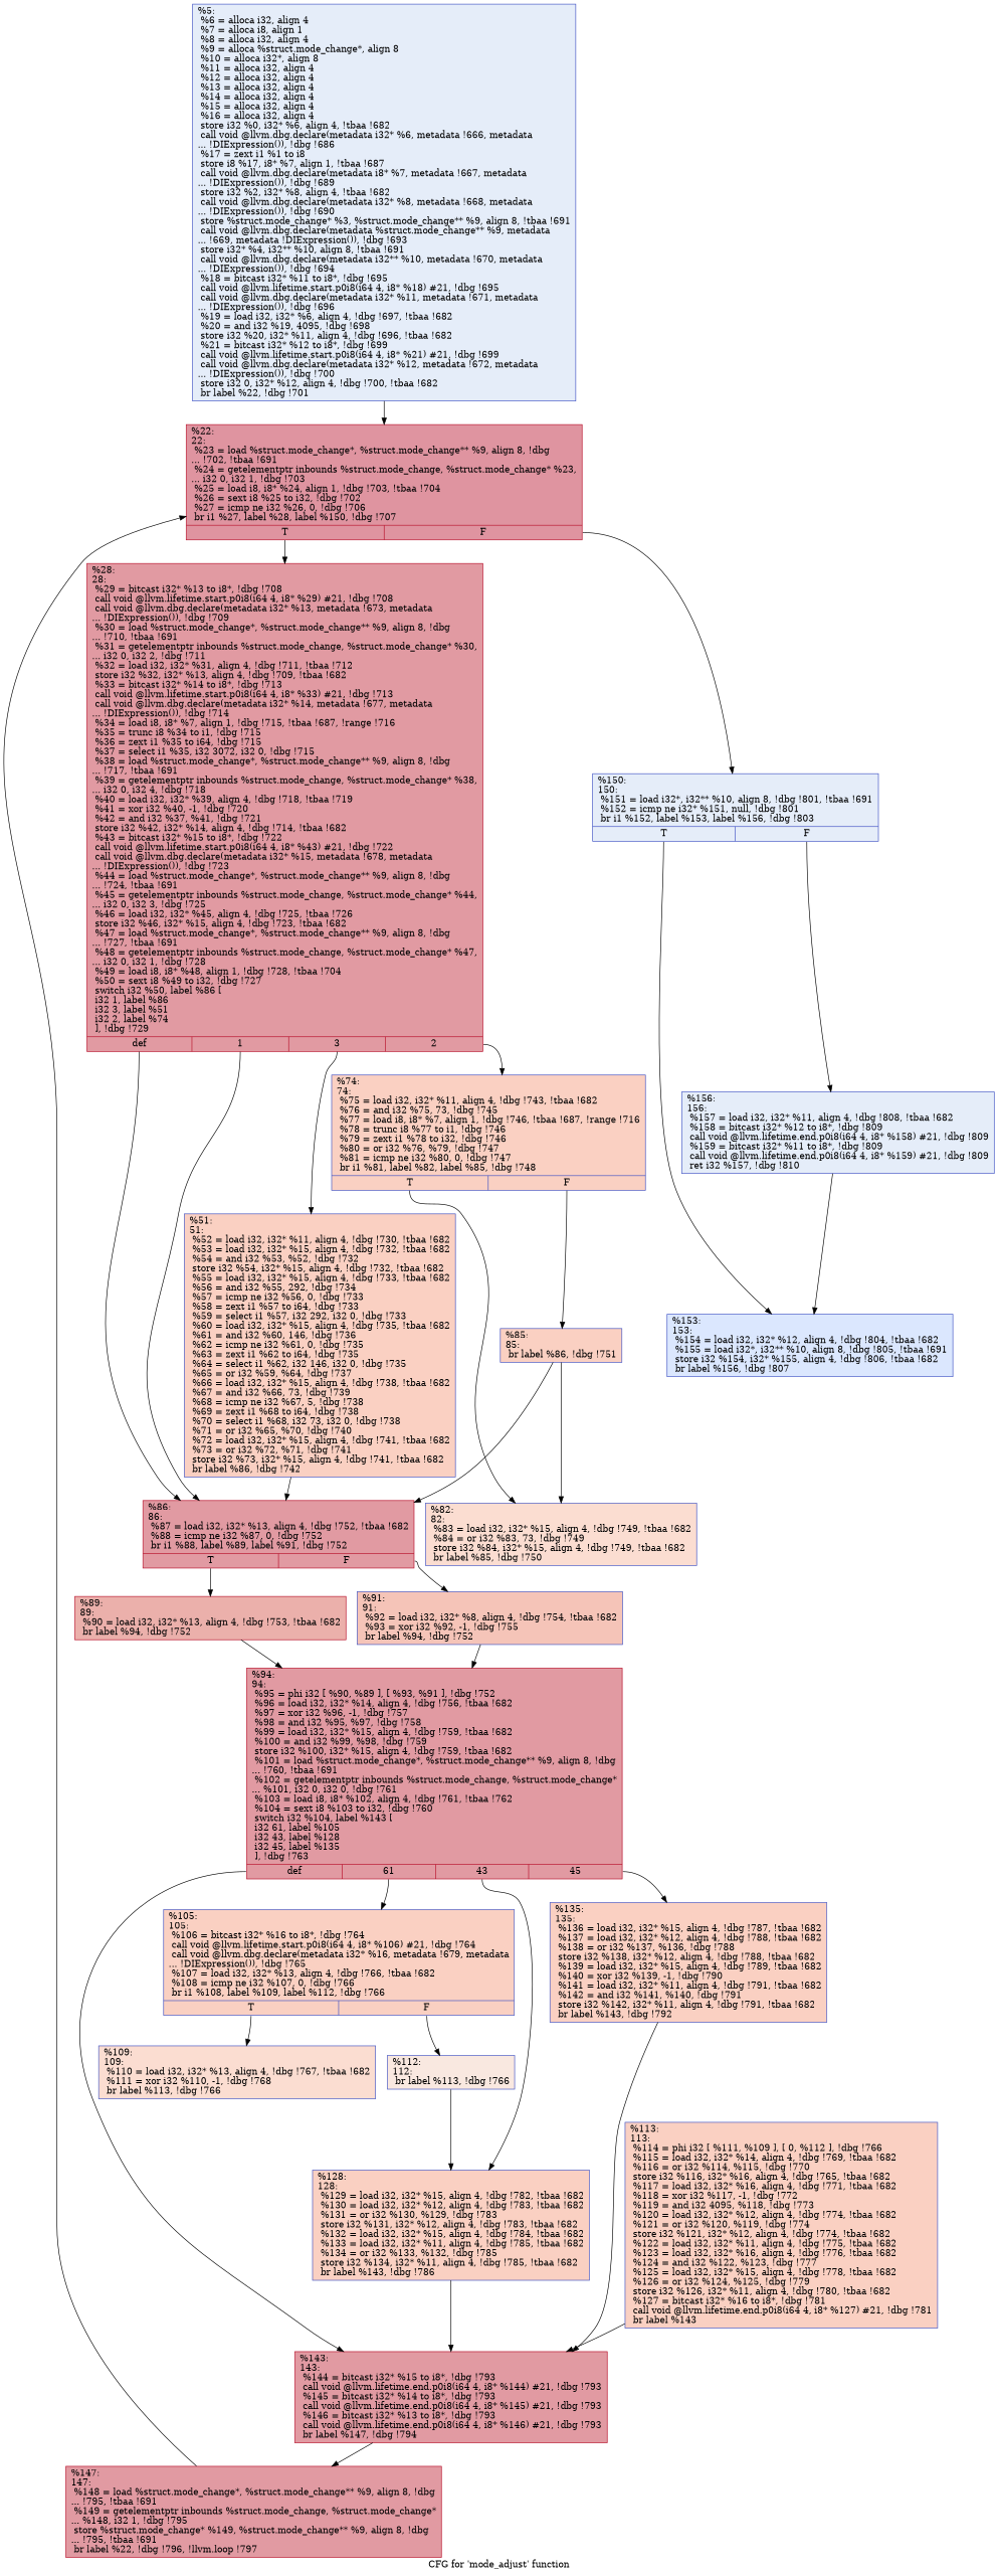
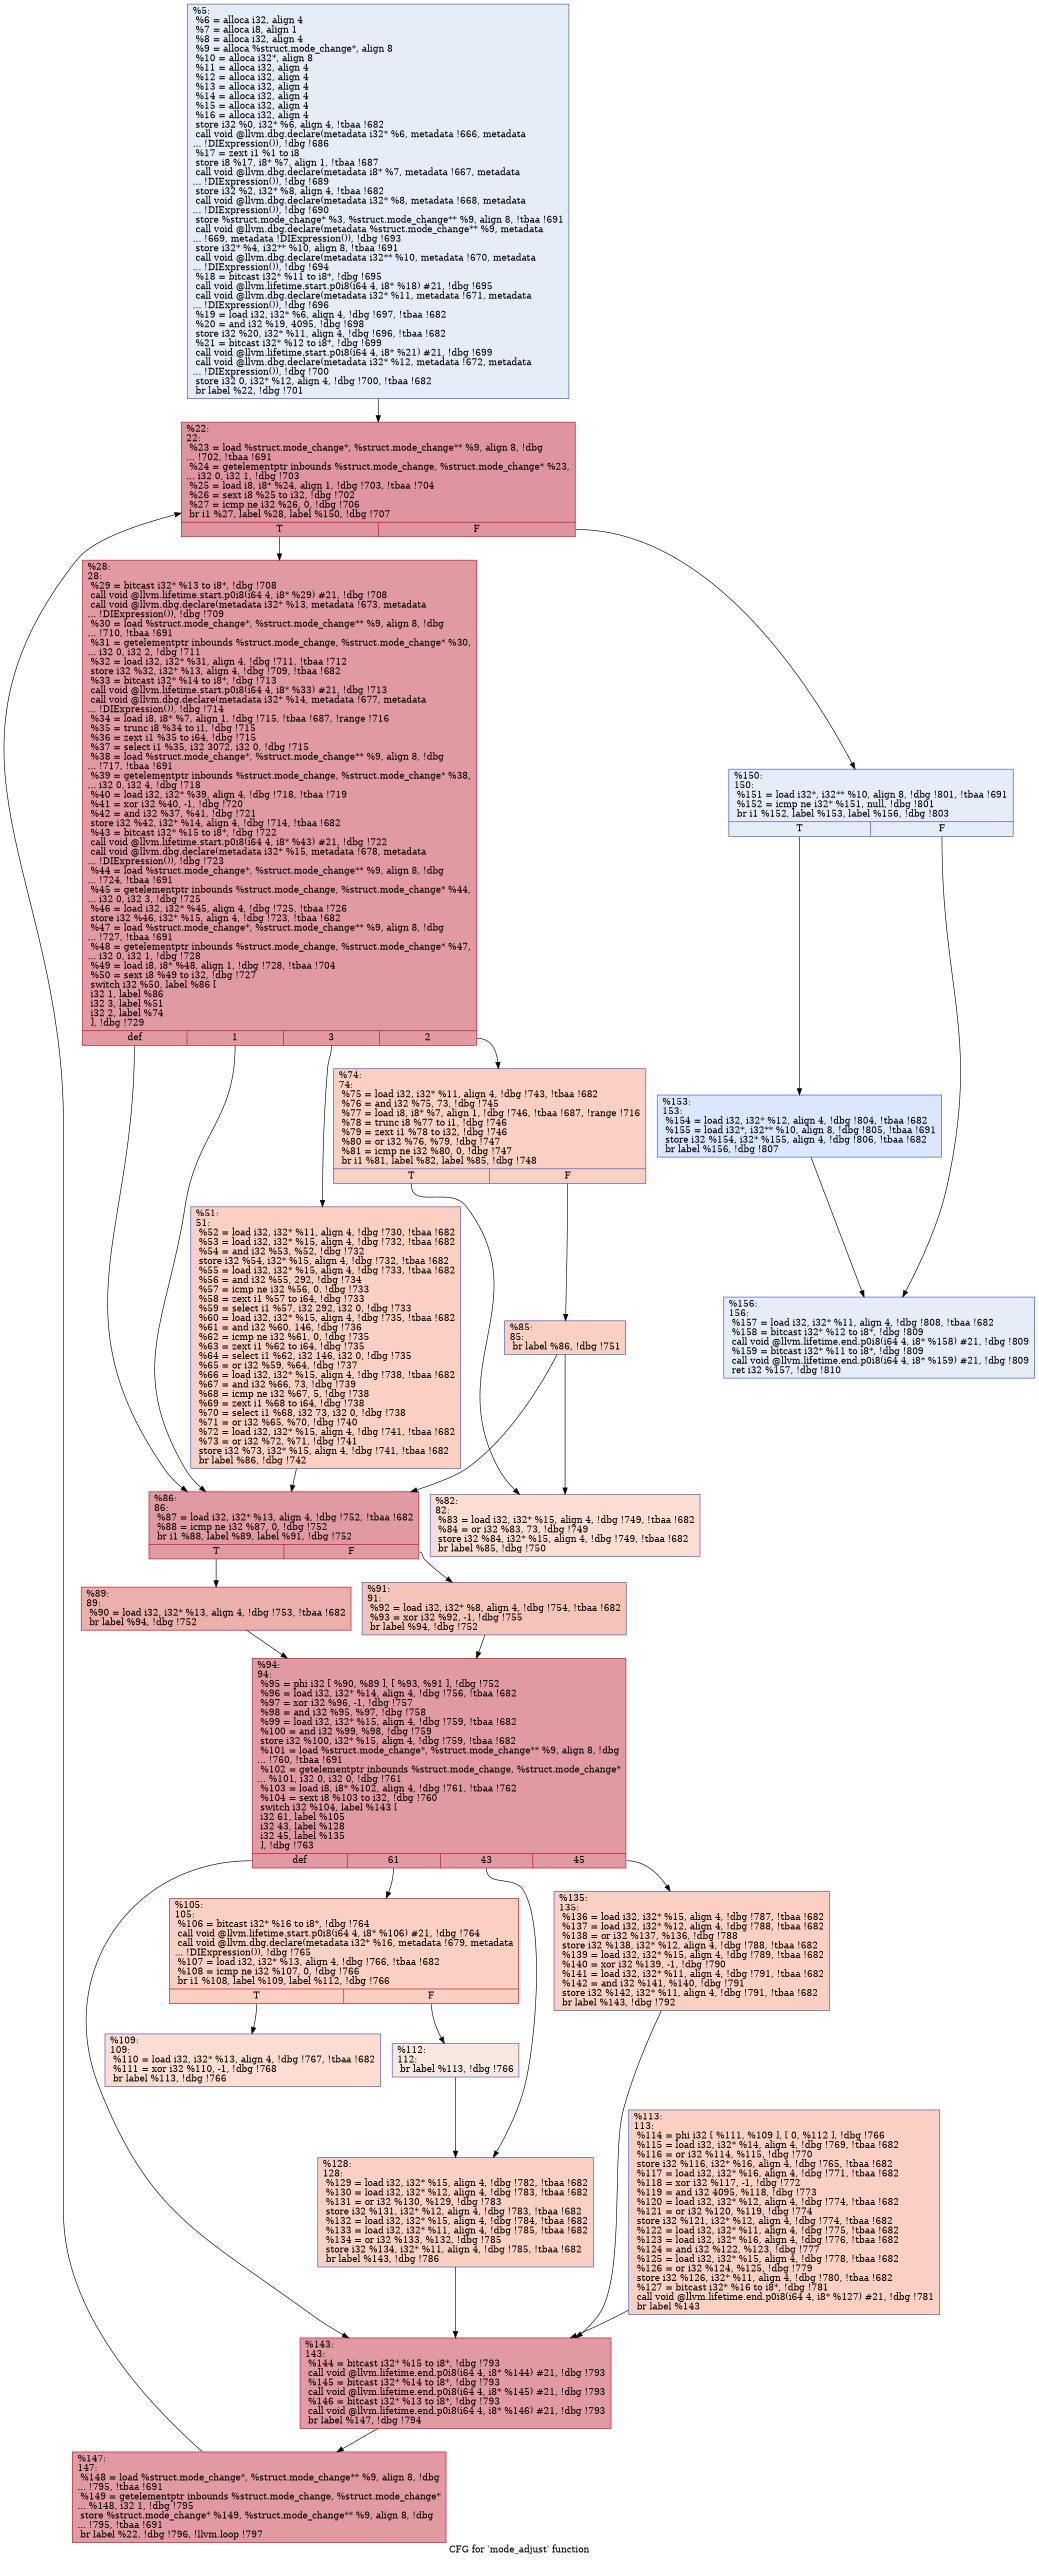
  digraph {
    label="CFG for 'mode_adjust' function"
    node [color="#3d50c3ff" fillcolor="#f3947570" shape=record style=filled]
    n1 [fillcolor="#c5d6f270" label="{%5:\l  %6 = alloca i32, align 4\l  %7 = alloca i8, align 1\l  %8 = alloca i32, align 4\l  %9 = alloca %struct.mode_change*, align 8\l  %10 = alloca i32*, align 8\l  %11 = alloca i32, align 4\l  %12 = alloca i32, align 4\l  %13 = alloca i32, align 4\l  %14 = alloca i32, align 4\l  %15 = alloca i32, align 4\l  %16 = alloca i32, align 4\l  store i32 %0, i32* %6, align 4, !tbaa !682\l  call void @llvm.dbg.declare(metadata i32* %6, metadata !666, metadata\l... !DIExpression()), !dbg !686\l  %17 = zext i1 %1 to i8\l  store i8 %17, i8* %7, align 1, !tbaa !687\l  call void @llvm.dbg.declare(metadata i8* %7, metadata !667, metadata\l... !DIExpression()), !dbg !689\l  store i32 %2, i32* %8, align 4, !tbaa !682\l  call void @llvm.dbg.declare(metadata i32* %8, metadata !668, metadata\l... !DIExpression()), !dbg !690\l  store %struct.mode_change* %3, %struct.mode_change** %9, align 8, !tbaa !691\l  call void @llvm.dbg.declare(metadata %struct.mode_change** %9, metadata\l... !669, metadata !DIExpression()), !dbg !693\l  store i32* %4, i32** %10, align 8, !tbaa !691\l  call void @llvm.dbg.declare(metadata i32** %10, metadata !670, metadata\l... !DIExpression()), !dbg !694\l  %18 = bitcast i32* %11 to i8*, !dbg !695\l  call void @llvm.lifetime.start.p0i8(i64 4, i8* %18) #21, !dbg !695\l  call void @llvm.dbg.declare(metadata i32* %11, metadata !671, metadata\l... !DIExpression()), !dbg !696\l  %19 = load i32, i32* %6, align 4, !dbg !697, !tbaa !682\l  %20 = and i32 %19, 4095, !dbg !698\l  store i32 %20, i32* %11, align 4, !dbg !696, !tbaa !682\l  %21 = bitcast i32* %12 to i8*, !dbg !699\l  call void @llvm.lifetime.start.p0i8(i64 4, i8* %21) #21, !dbg !699\l  call void @llvm.dbg.declare(metadata i32* %12, metadata !672, metadata\l... !DIExpression()), !dbg !700\l  store i32 0, i32* %12, align 4, !dbg !700, !tbaa !682\l  br label %22, !dbg !701\l}"]
    n2 [color="#b70d28ff" fillcolor="#b70d2870" label="{%22:\l22:                                               \l  %23 = load %struct.mode_change*, %struct.mode_change** %9, align 8, !dbg\l... !702, !tbaa !691\l  %24 = getelementptr inbounds %struct.mode_change, %struct.mode_change* %23,\l... i32 0, i32 1, !dbg !703\l  %25 = load i8, i8* %24, align 1, !dbg !703, !tbaa !704\l  %26 = sext i8 %25 to i32, !dbg !702\l  %27 = icmp ne i32 %26, 0, !dbg !706\l  br i1 %27, label %28, label %150, !dbg !707\l|{<s0>T|<s1>F}}"]
    n3 [color="#b70d28ff" fillcolor="#bb1b2c70" label="{%28:\l28:                                               \l  %29 = bitcast i32* %13 to i8*, !dbg !708\l  call void @llvm.lifetime.start.p0i8(i64 4, i8* %29) #21, !dbg !708\l  call void @llvm.dbg.declare(metadata i32* %13, metadata !673, metadata\l... !DIExpression()), !dbg !709\l  %30 = load %struct.mode_change*, %struct.mode_change** %9, align 8, !dbg\l... !710, !tbaa !691\l  %31 = getelementptr inbounds %struct.mode_change, %struct.mode_change* %30,\l... i32 0, i32 2, !dbg !711\l  %32 = load i32, i32* %31, align 4, !dbg !711, !tbaa !712\l  store i32 %32, i32* %13, align 4, !dbg !709, !tbaa !682\l  %33 = bitcast i32* %14 to i8*, !dbg !713\l  call void @llvm.lifetime.start.p0i8(i64 4, i8* %33) #21, !dbg !713\l  call void @llvm.dbg.declare(metadata i32* %14, metadata !677, metadata\l... !DIExpression()), !dbg !714\l  %34 = load i8, i8* %7, align 1, !dbg !715, !tbaa !687, !range !716\l  %35 = trunc i8 %34 to i1, !dbg !715\l  %36 = zext i1 %35 to i64, !dbg !715\l  %37 = select i1 %35, i32 3072, i32 0, !dbg !715\l  %38 = load %struct.mode_change*, %struct.mode_change** %9, align 8, !dbg\l... !717, !tbaa !691\l  %39 = getelementptr inbounds %struct.mode_change, %struct.mode_change* %38,\l... i32 0, i32 4, !dbg !718\l  %40 = load i32, i32* %39, align 4, !dbg !718, !tbaa !719\l  %41 = xor i32 %40, -1, !dbg !720\l  %42 = and i32 %37, %41, !dbg !721\l  store i32 %42, i32* %14, align 4, !dbg !714, !tbaa !682\l  %43 = bitcast i32* %15 to i8*, !dbg !722\l  call void @llvm.lifetime.start.p0i8(i64 4, i8* %43) #21, !dbg !722\l  call void @llvm.dbg.declare(metadata i32* %15, metadata !678, metadata\l... !DIExpression()), !dbg !723\l  %44 = load %struct.mode_change*, %struct.mode_change** %9, align 8, !dbg\l... !724, !tbaa !691\l  %45 = getelementptr inbounds %struct.mode_change, %struct.mode_change* %44,\l... i32 0, i32 3, !dbg !725\l  %46 = load i32, i32* %45, align 4, !dbg !725, !tbaa !726\l  store i32 %46, i32* %15, align 4, !dbg !723, !tbaa !682\l  %47 = load %struct.mode_change*, %struct.mode_change** %9, align 8, !dbg\l... !727, !tbaa !691\l  %48 = getelementptr inbounds %struct.mode_change, %struct.mode_change* %47,\l... i32 0, i32 1, !dbg !728\l  %49 = load i8, i8* %48, align 1, !dbg !728, !tbaa !704\l  %50 = sext i8 %49 to i32, !dbg !727\l  switch i32 %50, label %86 [\l    i32 1, label %86\l    i32 3, label %51\l    i32 2, label %74\l  ], !dbg !729\l|{<s0>def|<s1>1|<s2>3|<s3>2}}"]
    n4 [fillcolor="#c5d6f270" label="{%150:\l150:                                              \l  %151 = load i32*, i32** %10, align 8, !dbg !801, !tbaa !691\l  %152 = icmp ne i32* %151, null, !dbg !801\l  br i1 %152, label %153, label %156, !dbg !803\l|{<s0>T|<s1>F}}"]
    n5 [color="#b70d28ff" fillcolor="#bb1b2c70" label="{%86:\l86:                                               \l  %87 = load i32, i32* %13, align 4, !dbg !752, !tbaa !682\l  %88 = icmp ne i32 %87, 0, !dbg !752\l  br i1 %88, label %89, label %91, !dbg !752\l|{<s0>T|<s1>F}}"]
    n6 [label="{%51:\l51:                                               \l  %52 = load i32, i32* %11, align 4, !dbg !730, !tbaa !682\l  %53 = load i32, i32* %15, align 4, !dbg !732, !tbaa !682\l  %54 = and i32 %53, %52, !dbg !732\l  store i32 %54, i32* %15, align 4, !dbg !732, !tbaa !682\l  %55 = load i32, i32* %15, align 4, !dbg !733, !tbaa !682\l  %56 = and i32 %55, 292, !dbg !734\l  %57 = icmp ne i32 %56, 0, !dbg !733\l  %58 = zext i1 %57 to i64, !dbg !733\l  %59 = select i1 %57, i32 292, i32 0, !dbg !733\l  %60 = load i32, i32* %15, align 4, !dbg !735, !tbaa !682\l  %61 = and i32 %60, 146, !dbg !736\l  %62 = icmp ne i32 %61, 0, !dbg !735\l  %63 = zext i1 %62 to i64, !dbg !735\l  %64 = select i1 %62, i32 146, i32 0, !dbg !735\l  %65 = or i32 %59, %64, !dbg !737\l  %66 = load i32, i32* %15, align 4, !dbg !738, !tbaa !682\l  %67 = and i32 %66, 73, !dbg !739\l  %68 = icmp ne i32 %67, 5, !dbg !738\l  %69 = zext i1 %68 to i64, !dbg !738\l  %70 = select i1 %68, i32 73, i32 0, !dbg !738\l  %71 = or i32 %65, %70, !dbg !740\l  %72 = load i32, i32* %15, align 4, !dbg !741, !tbaa !682\l  %73 = or i32 %72, %71, !dbg !741\l  store i32 %73, i32* %15, align 4, !dbg !741, !tbaa !682\l  br label %86, !dbg !742\l}"]
    n7 [label="{%74:\l74:                                               \l  %75 = load i32, i32* %11, align 4, !dbg !743, !tbaa !682\l  %76 = and i32 %75, 73, !dbg !745\l  %77 = load i8, i8* %7, align 1, !dbg !746, !tbaa !687, !range !716\l  %78 = trunc i8 %77 to i1, !dbg !746\l  %79 = zext i1 %78 to i32, !dbg !746\l  %80 = or i32 %76, %79, !dbg !747\l  %81 = icmp ne i32 %80, 0, !dbg !747\l  br i1 %81, label %82, label %85, !dbg !748\l|{<s0>T|<s1>F}}"]
    n8 [fillcolor="#aec9fc70" label="{%153:\l153:                                              \l  %154 = load i32, i32* %12, align 4, !dbg !804, !tbaa !682\l  %155 = load i32*, i32** %10, align 8, !dbg !805, !tbaa !691\l  store i32 %154, i32* %155, align 4, !dbg !806, !tbaa !682\l  br label %156, !dbg !807\l}"]
    n9 [fillcolor="#c5d6f270" label="{%156:\l156:                                              \l  %157 = load i32, i32* %11, align 4, !dbg !808, !tbaa !682\l  %158 = bitcast i32* %12 to i8*, !dbg !809\l  call void @llvm.lifetime.end.p0i8(i64 4, i8* %158) #21, !dbg !809\l  %159 = bitcast i32* %11 to i8*, !dbg !809\l  call void @llvm.lifetime.end.p0i8(i64 4, i8* %159) #21, !dbg !809\l  ret i32 %157, !dbg !810\l}"]
    n10 [color="#b70d28ff" fillcolor="#d24b4070" label="{%89:\l89:                                               \l  %90 = load i32, i32* %13, align 4, !dbg !753, !tbaa !682\l  br label %94, !dbg !752\l}"]
    n11 [fillcolor="#e97a5f70" label="{%91:\l91:                                               \l  %92 = load i32, i32* %8, align 4, !dbg !754, !tbaa !682\l  %93 = xor i32 %92, -1, !dbg !755\l  br label %94, !dbg !752\l}"]
    n12 [fillcolor="#f7b39670" label="{%82:\l82:                                               \l  %83 = load i32, i32* %15, align 4, !dbg !749, !tbaa !682\l  %84 = or i32 %83, 73, !dbg !749\l  store i32 %84, i32* %15, align 4, !dbg !749, !tbaa !682\l  br label %85, !dbg !750\l}"]
    n13 [label="{%85:\l85:                                               \l  br label %86, !dbg !751\l}"]
    n14 [color="#b70d28ff" fillcolor="#bb1b2c70" label="{%94:\l94:                                               \l  %95 = phi i32 [ %90, %89 ], [ %93, %91 ], !dbg !752\l  %96 = load i32, i32* %14, align 4, !dbg !756, !tbaa !682\l  %97 = xor i32 %96, -1, !dbg !757\l  %98 = and i32 %95, %97, !dbg !758\l  %99 = load i32, i32* %15, align 4, !dbg !759, !tbaa !682\l  %100 = and i32 %99, %98, !dbg !759\l  store i32 %100, i32* %15, align 4, !dbg !759, !tbaa !682\l  %101 = load %struct.mode_change*, %struct.mode_change** %9, align 8, !dbg\l... !760, !tbaa !691\l  %102 = getelementptr inbounds %struct.mode_change, %struct.mode_change*\l... %101, i32 0, i32 0, !dbg !761\l  %103 = load i8, i8* %102, align 4, !dbg !761, !tbaa !762\l  %104 = sext i8 %103 to i32, !dbg !760\l  switch i32 %104, label %143 [\l    i32 61, label %105\l    i32 43, label %128\l    i32 45, label %135\l  ], !dbg !763\l|{<s0>def|<s1>61|<s2>43|<s3>45}}"]
    n15 [color="#b70d28ff" fillcolor="#bb1b2c70" label="{%143:\l143:                                              \l  %144 = bitcast i32* %15 to i8*, !dbg !793\l  call void @llvm.lifetime.end.p0i8(i64 4, i8* %144) #21, !dbg !793\l  %145 = bitcast i32* %14 to i8*, !dbg !793\l  call void @llvm.lifetime.end.p0i8(i64 4, i8* %145) #21, !dbg !793\l  %146 = bitcast i32* %13 to i8*, !dbg !793\l  call void @llvm.lifetime.end.p0i8(i64 4, i8* %146) #21, !dbg !793\l  br label %147, !dbg !794\l}"]
-   n16 [label="{%105:\l105:                                              \l  %106 = bitcast i32* %16 to i8*, !dbg !764\l  call void @llvm.lifetime.start.p0i8(i64 4, i8* %106) #21, !dbg !764\l  call void @llvm.dbg.declare(metadata i32* %16, metadata !679, metadata\l... !DIExpression()), !dbg !765\l  %107 = load i32, i32* %13, align 4, !dbg !766, !tbaa !682\l  %108 = icmp ne i32 %107, 0, !dbg !766\l  br i1 %108, label %109, label %112, !dbg !766\l|{<s0>T|<s1>F}}"]
+   n16 [color="#b70d28ff" label="{%105:\l105:                                              \l  %106 = bitcast i32* %16 to i8*, !dbg !764\l  call void @llvm.lifetime.start.p0i8(i64 4, i8* %106) #21, !dbg !764\l  call void @llvm.dbg.declare(metadata i32* %16, metadata !679, metadata\l... !DIExpression()), !dbg !765\l  %107 = load i32, i32* %13, align 4, !dbg !766, !tbaa !682\l  %108 = icmp ne i32 %107, 0, !dbg !766\l  br i1 %108, label %109, label %112, !dbg !766\l|{<s0>T|<s1>F}}"]
    n17 [label="{%128:\l128:                                              \l  %129 = load i32, i32* %15, align 4, !dbg !782, !tbaa !682\l  %130 = load i32, i32* %12, align 4, !dbg !783, !tbaa !682\l  %131 = or i32 %130, %129, !dbg !783\l  store i32 %131, i32* %12, align 4, !dbg !783, !tbaa !682\l  %132 = load i32, i32* %15, align 4, !dbg !784, !tbaa !682\l  %133 = load i32, i32* %11, align 4, !dbg !785, !tbaa !682\l  %134 = or i32 %133, %132, !dbg !785\l  store i32 %134, i32* %11, align 4, !dbg !785, !tbaa !682\l  br label %143, !dbg !786\l}"]
    n18 [label="{%135:\l135:                                              \l  %136 = load i32, i32* %15, align 4, !dbg !787, !tbaa !682\l  %137 = load i32, i32* %12, align 4, !dbg !788, !tbaa !682\l  %138 = or i32 %137, %136, !dbg !788\l  store i32 %138, i32* %12, align 4, !dbg !788, !tbaa !682\l  %139 = load i32, i32* %15, align 4, !dbg !789, !tbaa !682\l  %140 = xor i32 %139, -1, !dbg !790\l  %141 = load i32, i32* %11, align 4, !dbg !791, !tbaa !682\l  %142 = and i32 %141, %140, !dbg !791\l  store i32 %142, i32* %11, align 4, !dbg !791, !tbaa !682\l  br label %143, !dbg !792\l}"]
    n19 [color="#b70d28ff" fillcolor="#bb1b2c70" label="{%147:\l147:                                              \l  %148 = load %struct.mode_change*, %struct.mode_change** %9, align 8, !dbg\l... !795, !tbaa !691\l  %149 = getelementptr inbounds %struct.mode_change, %struct.mode_change*\l... %148, i32 1, !dbg !795\l  store %struct.mode_change* %149, %struct.mode_change** %9, align 8, !dbg\l... !795, !tbaa !691\l  br label %22, !dbg !796, !llvm.loop !797\l}"]
    n20 [fillcolor="#f7b39670" label="{%109:\l109:                                              \l  %110 = load i32, i32* %13, align 4, !dbg !767, !tbaa !682\l  %111 = xor i32 %110, -1, !dbg !768\l  br label %113, !dbg !766\l}"]
    n21 [fillcolor="#f1ccb870" label="{%112:\l112:                                              \l  br label %113, !dbg !766\l}"]
    n22 [label="{%113:\l113:                                              \l  %114 = phi i32 [ %111, %109 ], [ 0, %112 ], !dbg !766\l  %115 = load i32, i32* %14, align 4, !dbg !769, !tbaa !682\l  %116 = or i32 %114, %115, !dbg !770\l  store i32 %116, i32* %16, align 4, !dbg !765, !tbaa !682\l  %117 = load i32, i32* %16, align 4, !dbg !771, !tbaa !682\l  %118 = xor i32 %117, -1, !dbg !772\l  %119 = and i32 4095, %118, !dbg !773\l  %120 = load i32, i32* %12, align 4, !dbg !774, !tbaa !682\l  %121 = or i32 %120, %119, !dbg !774\l  store i32 %121, i32* %12, align 4, !dbg !774, !tbaa !682\l  %122 = load i32, i32* %11, align 4, !dbg !775, !tbaa !682\l  %123 = load i32, i32* %16, align 4, !dbg !776, !tbaa !682\l  %124 = and i32 %122, %123, !dbg !777\l  %125 = load i32, i32* %15, align 4, !dbg !778, !tbaa !682\l  %126 = or i32 %124, %125, !dbg !779\l  store i32 %126, i32* %11, align 4, !dbg !780, !tbaa !682\l  %127 = bitcast i32* %16 to i8*, !dbg !781\l  call void @llvm.lifetime.end.p0i8(i64 4, i8* %127) #21, !dbg !781\l  br label %143\l}"]
    n1 -> n2
    n2 -> n3 [tailport=s0]
    n2 -> n4 [tailport=s1]
    n3 -> n5 [tailport=s0]
    n3 -> n5 [tailport=s1]
    n3 -> n6 [tailport=s2]
    n3 -> n7 [tailport=s3]
    n4 -> n8 [tailport=s0]
    n4 -> n9 [tailport=s1]
    n5 -> n10 [tailport=s0]
    n5 -> n11 [tailport=s1]
    n6 -> n5
    n7 -> n12 [tailport=s0]
    n7 -> n13 [tailport=s1]
-   n9 -> n8
+   n8 -> n9
    n10 -> n14
    n11 -> n14
    n13 -> n5
    n13 -> n12
    n14 -> n15 [tailport=s0]
    n14 -> n16 [tailport=s1]
    n14 -> n17 [tailport=s2]
    n14 -> n18 [tailport=s3]
    n15 -> n19
    n16 -> n20 [tailport=s0]
    n16 -> n21 [tailport=s1]
    n17 -> n15
    n18 -> n15
    n19 -> n2
    n21 -> n17
    n22 -> n15
  }
